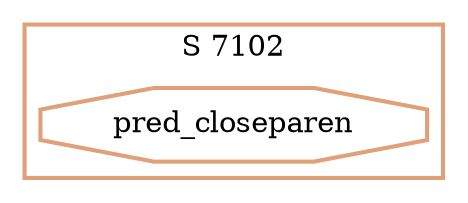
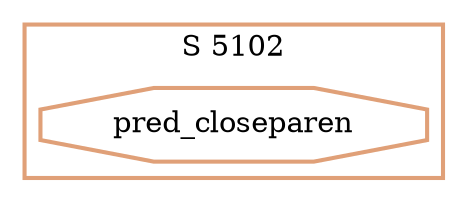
  digraph {
    rankdir=LR
    n1 [color="#E0A078" label=pred_closeparen shape=octagon style=bold]
    subgraph cluster_1 {
      color="#E0A078"
-     label="S 7102"
+     label="S 5102"
      style=bold
      n1
    }
  }
